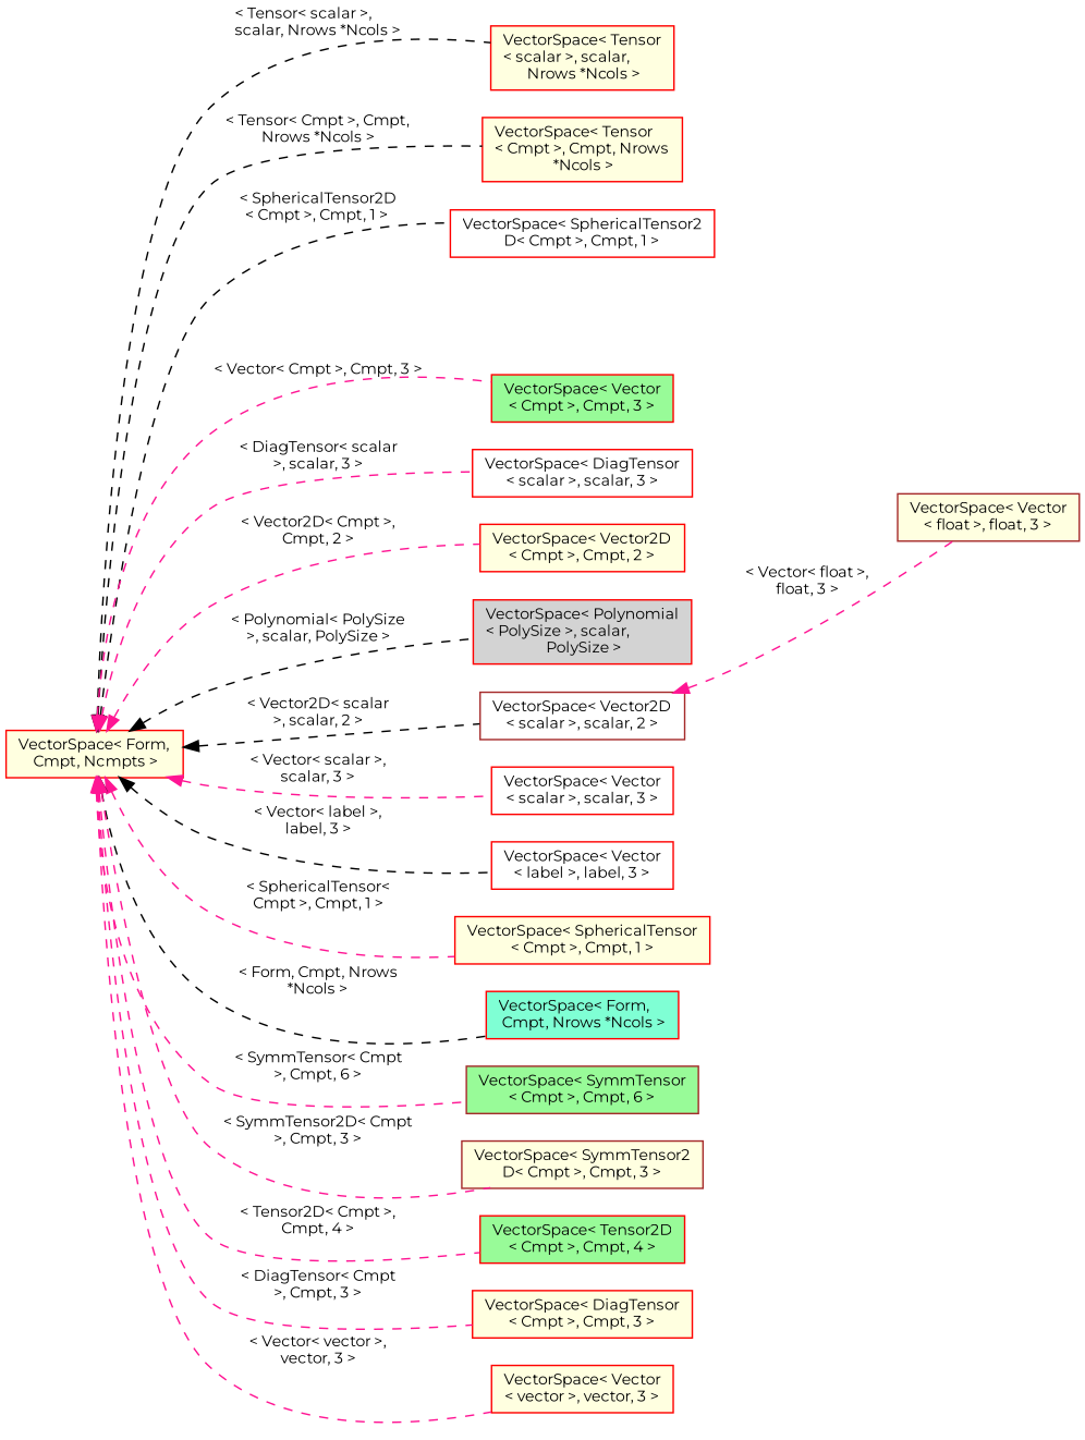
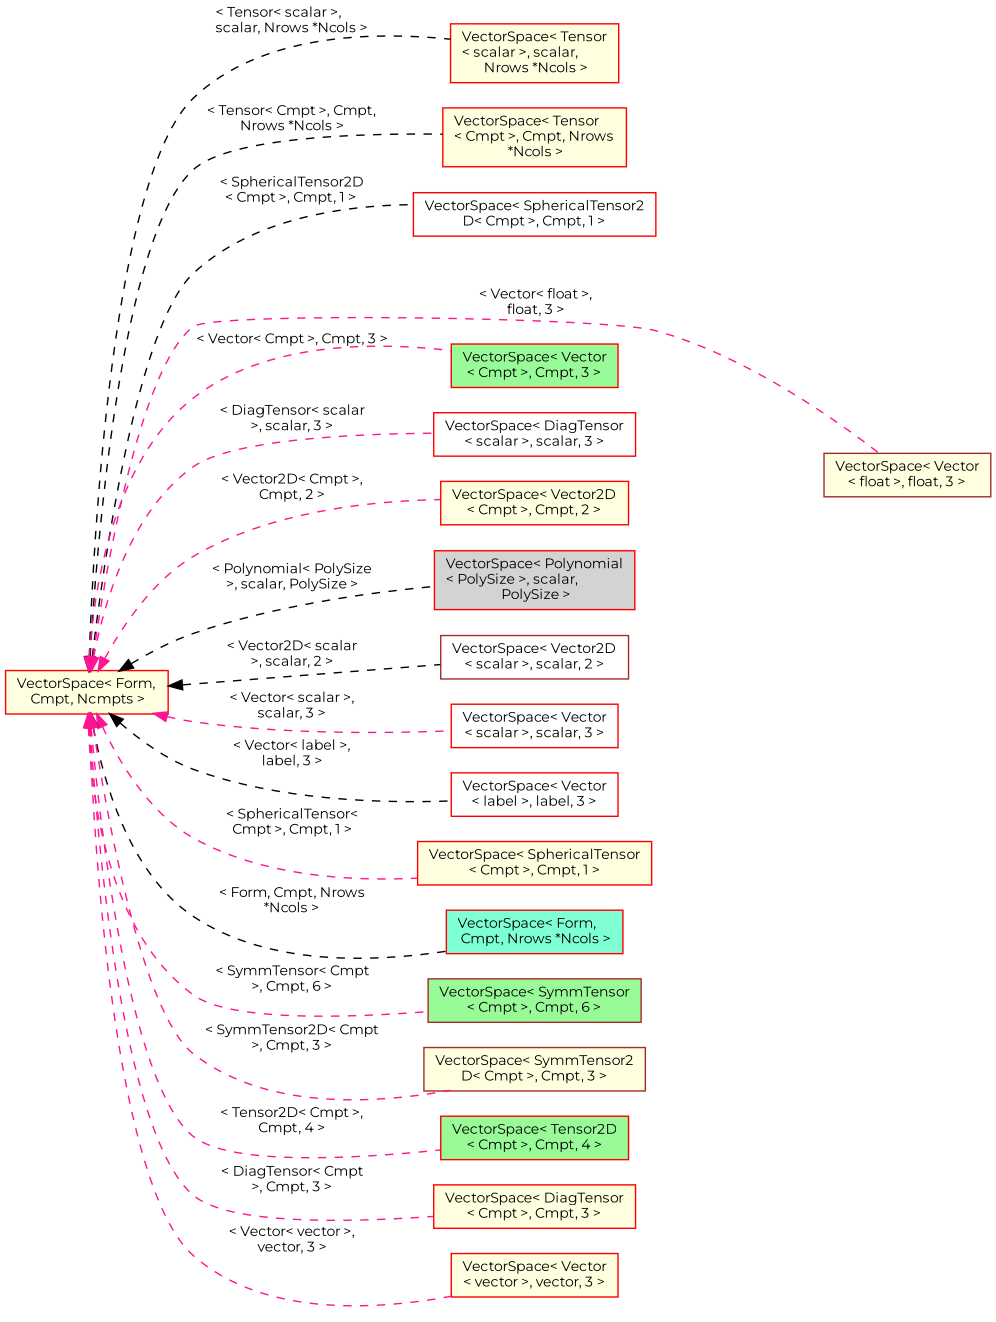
  digraph {
    fontname=Montserrat
    rankdir=LR
    node [color=red fillcolor=lightyellow fontname=Montserrat fontsize=10 shape=record style=filled]
    edge [color=deeppink dir=back fontname=Montserrat fontsize=10 labelfontname=Helvetica labelfontsize=10 style=dashed]
    n1 [fontcolor=black height=0.2 label="VectorSpace\< Form,\l Cmpt, Ncmpts \>" width=0.4]
    n2 [height=0.2 label="VectorSpace\< Tensor\l\< scalar \>, scalar,\l Nrows *Ncols \>" width=0.4]
    n3 [height=0.2 label="VectorSpace\< Tensor\l\< Cmpt \>, Cmpt, Nrows\l *Ncols \>" width=0.4]
    n4 [fillcolor=white height=0.2 label="VectorSpace\< SphericalTensor2\lD\< Cmpt \>, Cmpt, 1 \>" width=0.4]
    n5 [color=brown height=0.2 label="VectorSpace\< Vector\l\< float \>, float, 3 \>" width=0.4]
    n6 [fillcolor=palegreen height=0.2 label="VectorSpace\< Vector\l\< Cmpt \>, Cmpt, 3 \>" width=0.4]
    n7 [fillcolor=white height=0.2 label="VectorSpace\< DiagTensor\l\< scalar \>, scalar, 3 \>" width=0.4]
    n8 [height=0.2 label="VectorSpace\< Vector2D\l\< Cmpt \>, Cmpt, 2 \>" width=0.4]
    n9 [fillcolor=lightgrey height=0.2 label="VectorSpace\< Polynomial\l\< PolySize \>, scalar,\l PolySize \>" width=0.4]
    n10 [color=brown fillcolor=white height=0.2 label="VectorSpace\< Vector2D\l\< scalar \>, scalar, 2 \>" width=0.4]
    n11 [fillcolor=white height=0.2 label="VectorSpace\< Vector\l\< scalar \>, scalar, 3 \>" width=0.4]
    n12 [fillcolor=white height=0.2 label="VectorSpace\< Vector\l\< label \>, label, 3 \>" width=0.4]
    n13 [height=0.2 label="VectorSpace\< SphericalTensor\l\< Cmpt \>, Cmpt, 1 \>" width=0.4]
    n14 [fillcolor=aquamarine height=0.2 label="VectorSpace\< Form,\l Cmpt, Nrows *Ncols \>" width=0.4]
    n15 [color=brown fillcolor=palegreen height=0.2 label="VectorSpace\< SymmTensor\l\< Cmpt \>, Cmpt, 6 \>" width=0.4]
    n16 [color=brown height=0.2 label="VectorSpace\< SymmTensor2\lD\< Cmpt \>, Cmpt, 3 \>" width=0.4]
    n17 [fillcolor=palegreen height=0.2 label="VectorSpace\< Tensor2D\l\< Cmpt \>, Cmpt, 4 \>" width=0.4]
    n18 [height=0.2 label="VectorSpace\< DiagTensor\l\< Cmpt \>, Cmpt, 3 \>" width=0.4]
    n19 [height=0.2 label="VectorSpace\< Vector\l\< vector \>, vector, 3 \>" width=0.4]
    n1 -> n2 [color=black label=" \< Tensor\< scalar \>,\l scalar, Nrows *Ncols \>"]
    n1 -> n3 [color=black label=" \< Tensor\< Cmpt \>, Cmpt,\l Nrows *Ncols \>"]
    n1 -> n4 [color=black label=" \< SphericalTensor2D\l\< Cmpt \>, Cmpt, 1 \>"]
-   n10 -> n5 [label=" \< Vector\< float \>,\l float, 3 \>"]
+   n1 -> n5 [label=" \< Vector\< float \>,\l float, 3 \>"]
    n1 -> n6 [label=" \< Vector\< Cmpt \>, Cmpt, 3 \>"]
    n1 -> n7 [label=" \< DiagTensor\< scalar\l \>, scalar, 3 \>"]
    n1 -> n8 [label=" \< Vector2D\< Cmpt \>,\l Cmpt, 2 \>"]
    n1 -> n9 [color=black label=" \< Polynomial\< PolySize\l \>, scalar, PolySize \>"]
    n1 -> n10 [color=black label=" \< Vector2D\< scalar\l \>, scalar, 2 \>"]
    n1 -> n11 [label=" \< Vector\< scalar \>,\l scalar, 3 \>"]
    n1 -> n12 [color=black label=" \< Vector\< label \>,\l label, 3 \>"]
    n1 -> n13 [label=" \< SphericalTensor\<\l Cmpt \>, Cmpt, 1 \>"]
    n1 -> n14 [color=black label=" \< Form, Cmpt, Nrows\l *Ncols \>"]
    n1 -> n15 [label=" \< SymmTensor\< Cmpt\l \>, Cmpt, 6 \>"]
    n1 -> n16 [label=" \< SymmTensor2D\< Cmpt\l \>, Cmpt, 3 \>"]
    n1 -> n17 [label=" \< Tensor2D\< Cmpt \>,\l Cmpt, 4 \>"]
    n1 -> n18 [label=" \< DiagTensor\< Cmpt\l \>, Cmpt, 3 \>"]
    n1 -> n19 [label=" \< Vector\< vector \>,\l vector, 3 \>"]
  }
